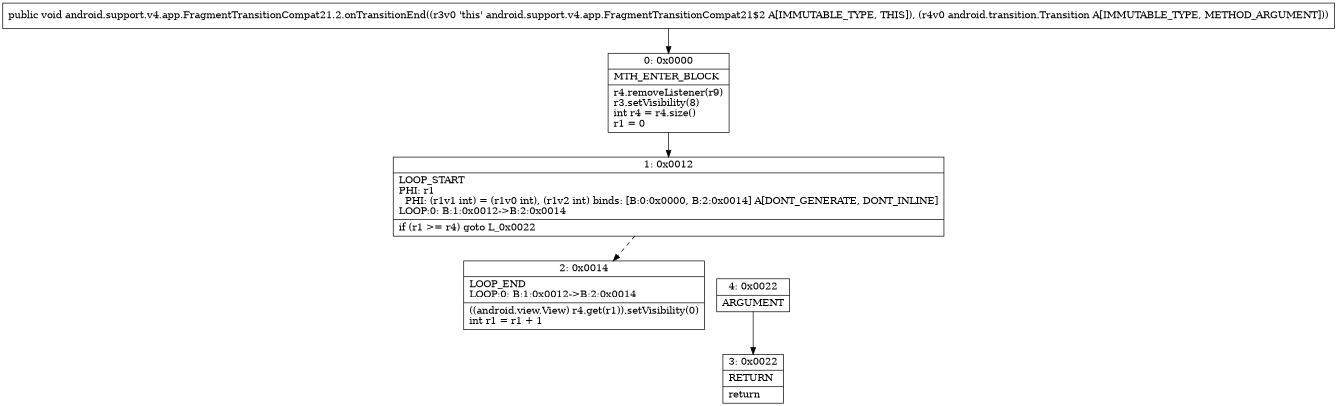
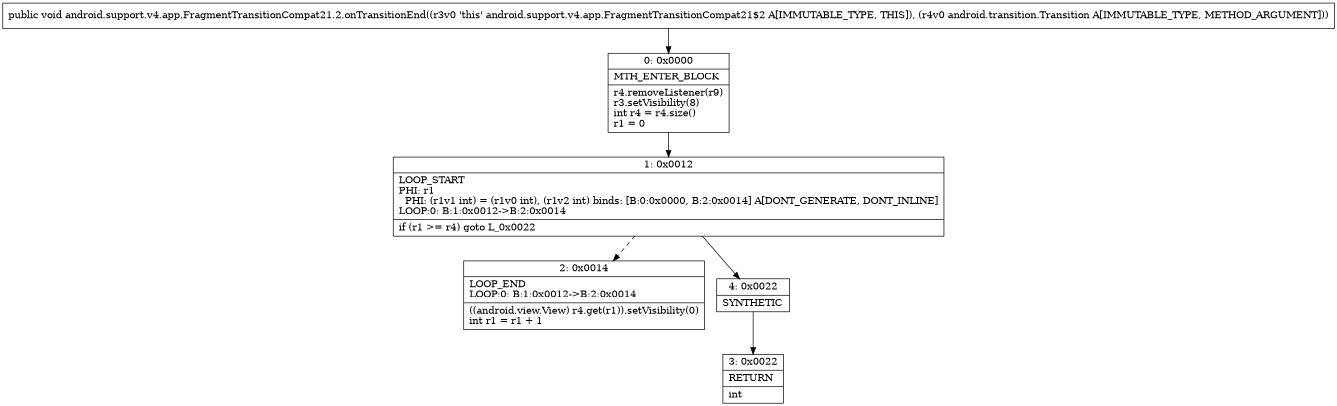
  digraph {
    node [shape=record]
    n1 [label="{0\:\ 0x0000|MTH_ENTER_BLOCK\l|r4.removeListener(r9)\lr3.setVisibility(8)\lint r4 = r4.size()\lr1 = 0\l}"]
    n2 [label="{1\:\ 0x0012|LOOP_START\lPHI: r1 \l  PHI: (r1v1 int) = (r1v0 int), (r1v2 int) binds: [B:0:0x0000, B:2:0x0014] A[DONT_GENERATE, DONT_INLINE]\lLOOP:0: B:1:0x0012\-\>B:2:0x0014\l|if (r1 \>= r4) goto L_0x0022\l}"]
    n3 [label="{2\:\ 0x0014|LOOP_END\lLOOP:0: B:1:0x0012\-\>B:2:0x0014\l|((android.view.View) r4.get(r1)).setVisibility(0)\lint r1 = r1 + 1\l}"]
-   n4 [label="{4\:\ 0x0022|ARGUMENT\l}"]
-   n5 [label="{3\:\ 0x0022|RETURN\l|return\l}"]
+   n4 [label="{4\:\ 0x0022|SYNTHETIC\l}"]
+   n5 [label="{3\:\ 0x0022|RETURN\l|int\l}"]
    n6 [label="{public void android.support.v4.app.FragmentTransitionCompat21.2.onTransitionEnd((r3v0 'this' android.support.v4.app.FragmentTransitionCompat21$2 A[IMMUTABLE_TYPE, THIS]), (r4v0 android.transition.Transition A[IMMUTABLE_TYPE, METHOD_ARGUMENT])) }"]
    n1 -> n2
    n2 -> n3 [style=dashed]
+   n2 -> n4
    n4 -> n5
    n6 -> n1
  }
